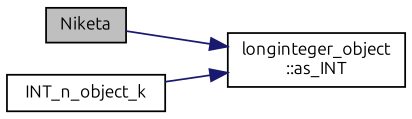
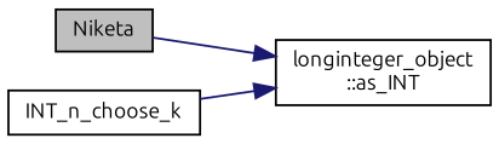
  digraph {
    fontname=Ubuntu
    rankdir=LR
    node [color=black fillcolor=white fontname=Ubuntu fontsize=10 shape=record style=filled]
    edge [color=midnightblue fontname=Ubuntu fontsize=10 labelfontname=Helvetica labelfontsize=10 style=solid]
    n1 [fillcolor=grey75 fontcolor=black height=0.2 label=Niketa width=0.4]
    n2 [height=0.2 label="longinteger_object\l::as_INT" width=0.4]
-   n3 [height=0.2 label=INT_n_object_k width=0.4]
+   n3 [height=0.2 label=INT_n_choose_k width=0.4]
    n1 -> n2
    n3 -> n2
  }
